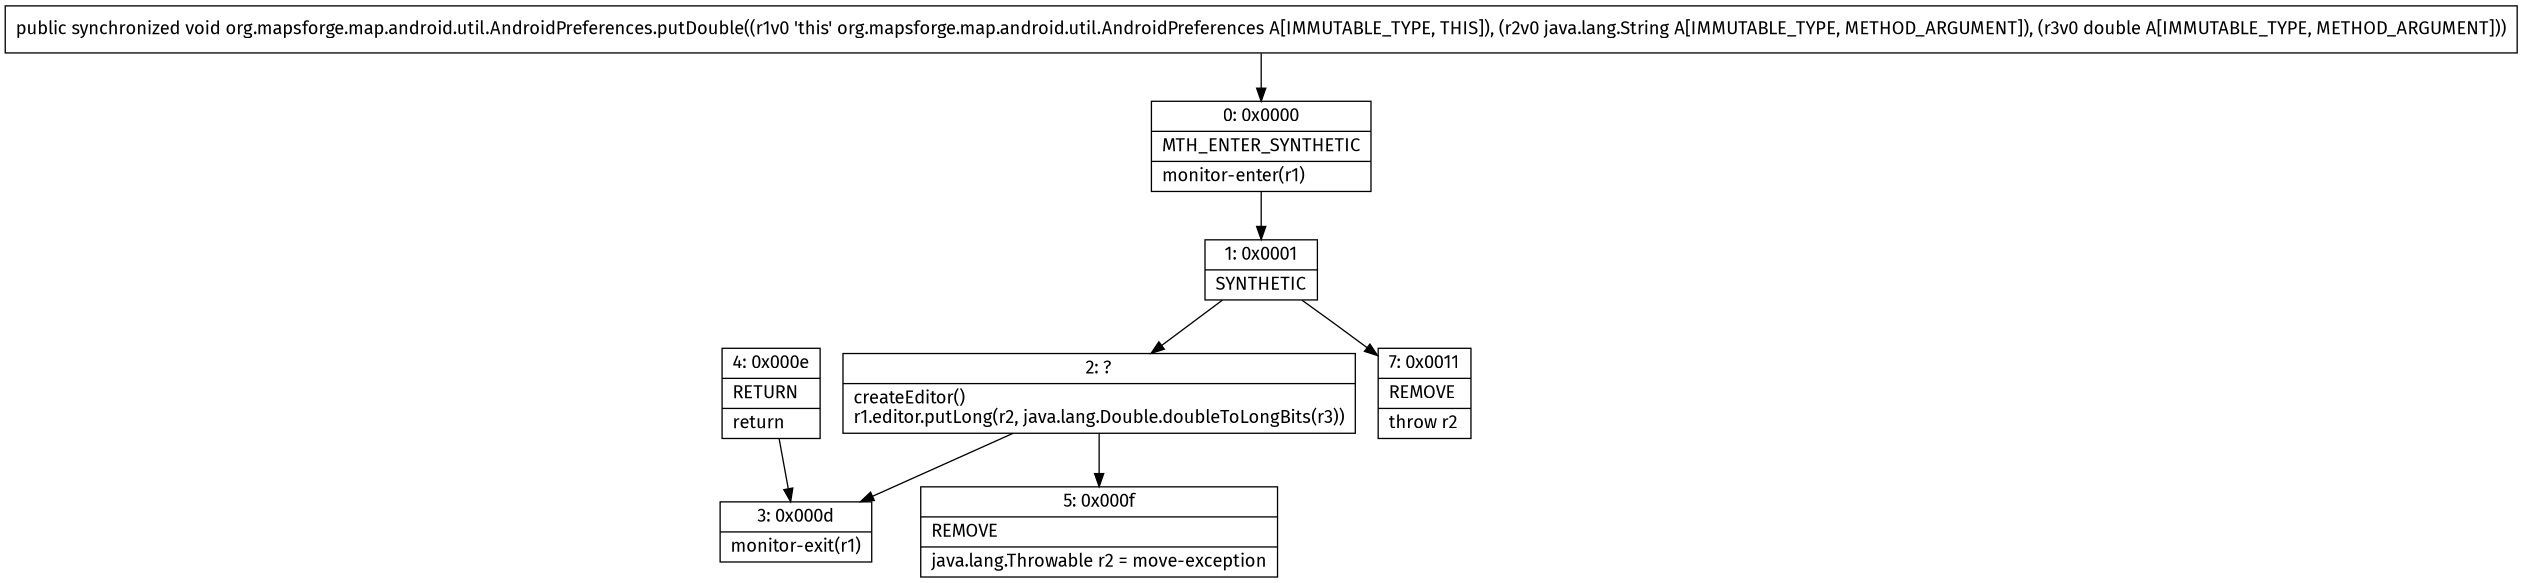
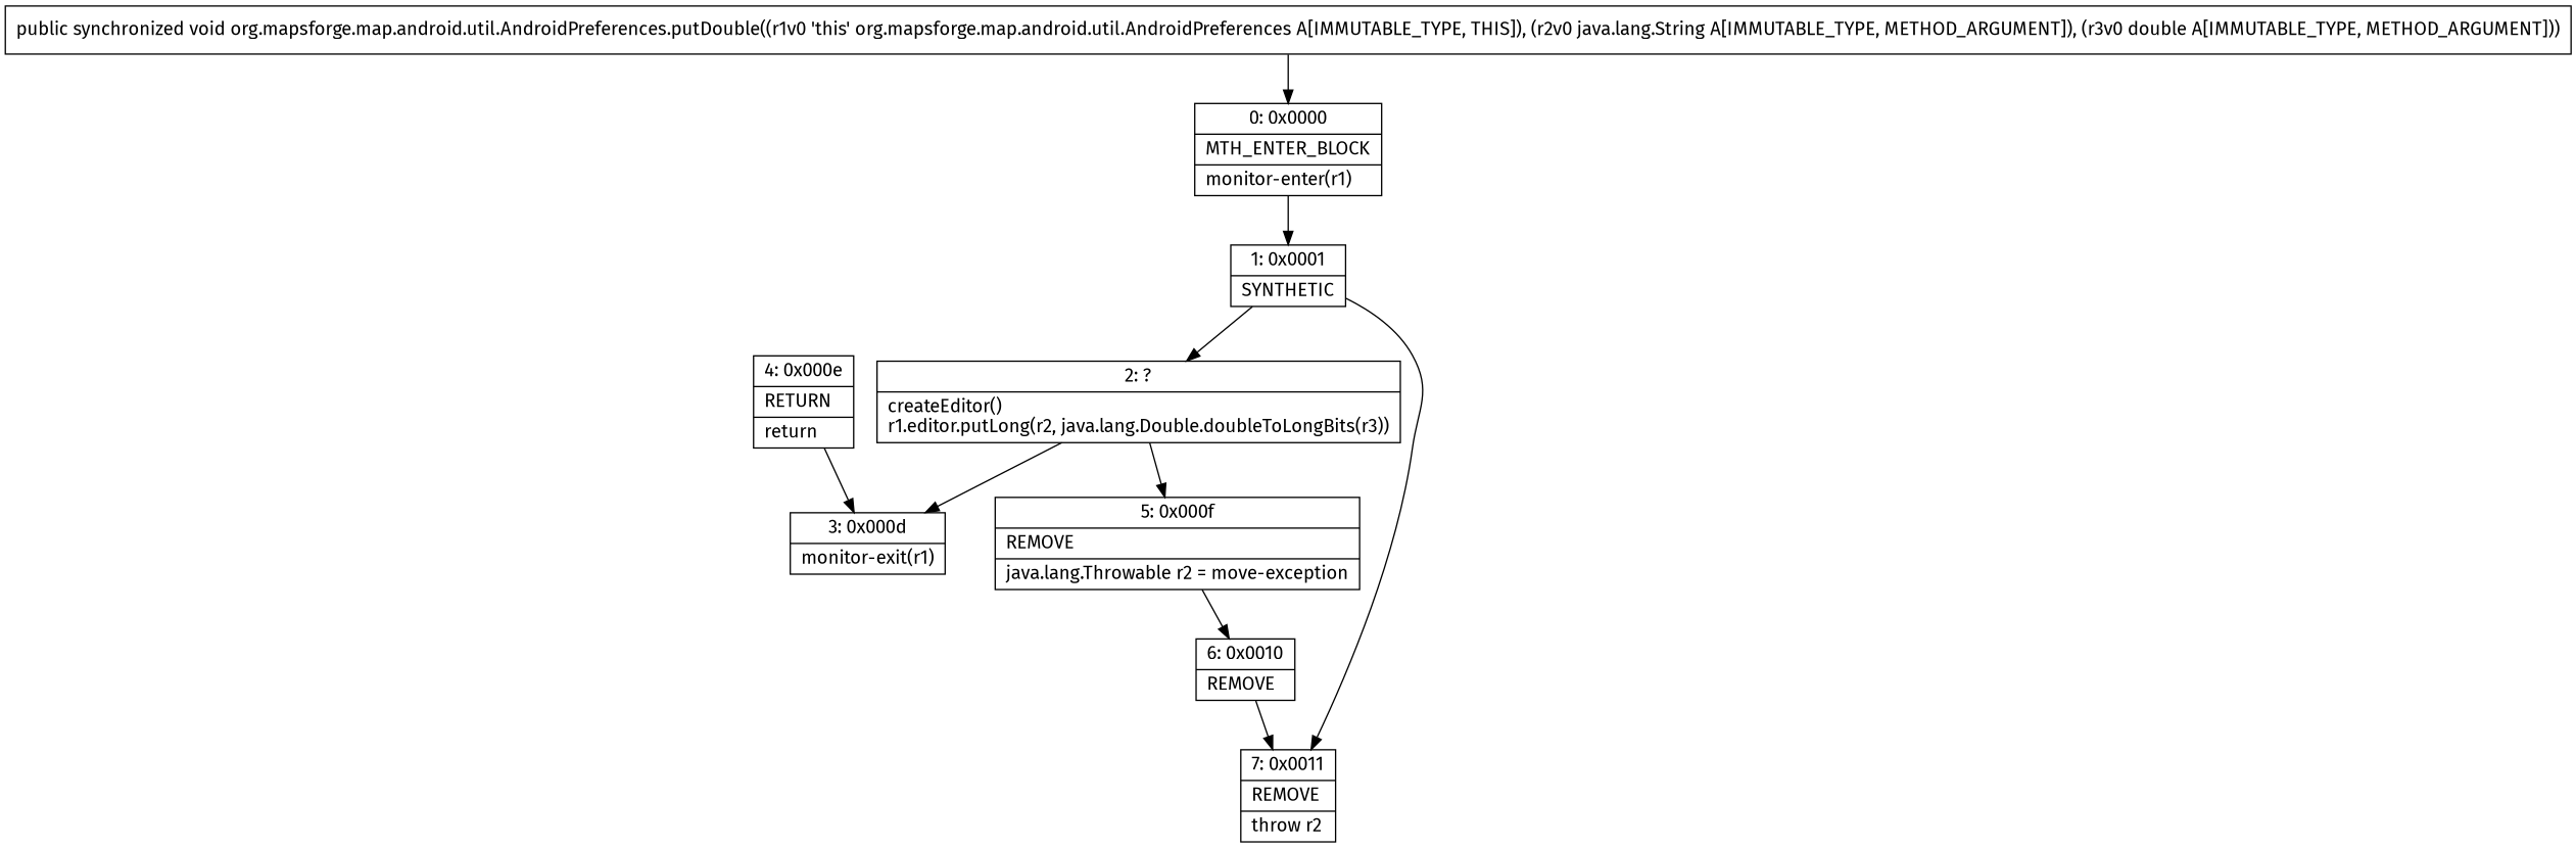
  digraph {
    fontname="Fira Sans"
    node [fontname="Fira Sans" shape=record]
    edge [fontname="Fira Sans"]
-   n1 [label="{0\:\ 0x0000|MTH_ENTER_SYNTHETIC\l|monitor\-enter(r1)\l}"]
+   n1 [label="{0\:\ 0x0000|MTH_ENTER_BLOCK\l|monitor\-enter(r1)\l}"]
    n2 [label="{1\:\ 0x0001|SYNTHETIC\l}"]
    n3 [label="{2\:\ ?|createEditor()\lr1.editor.putLong(r2, java.lang.Double.doubleToLongBits(r3))\l}"]
    n4 [label="{7\:\ 0x0011|REMOVE\l|throw r2\l}"]
    n5 [label="{5\:\ 0x000f|REMOVE\l|java.lang.Throwable r2 = move\-exception\l}"]
    n6 [label="{3\:\ 0x000d|monitor\-exit(r1)\l}"]
+   n7 [label="{6\:\ 0x0010|REMOVE\l}"]
    n8 [label="{4\:\ 0x000e|RETURN\l|return\l}"]
    n9 [label="{public synchronized void org.mapsforge.map.android.util.AndroidPreferences.putDouble((r1v0 'this' org.mapsforge.map.android.util.AndroidPreferences A[IMMUTABLE_TYPE, THIS]), (r2v0 java.lang.String A[IMMUTABLE_TYPE, METHOD_ARGUMENT]), (r3v0 double A[IMMUTABLE_TYPE, METHOD_ARGUMENT])) }"]
    n1 -> n2
    n2 -> n3
    n2 -> n4
    n3 -> n5
    n3 -> n6
+   n5 -> n7
+   n7 -> n4
    n8 -> n6
    n9 -> n1
  }
